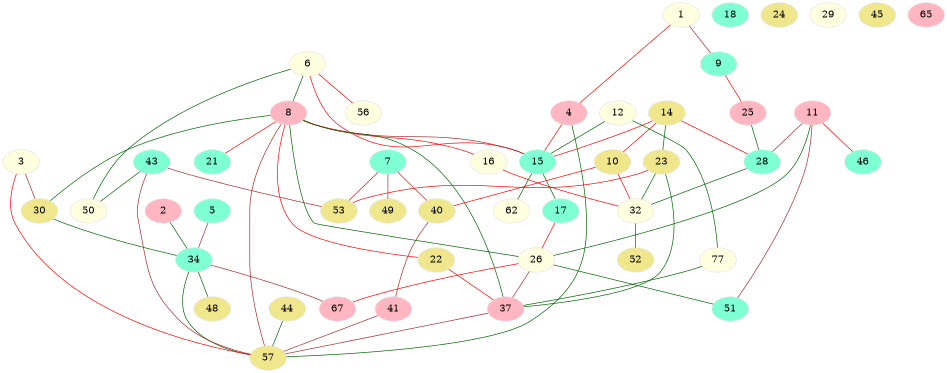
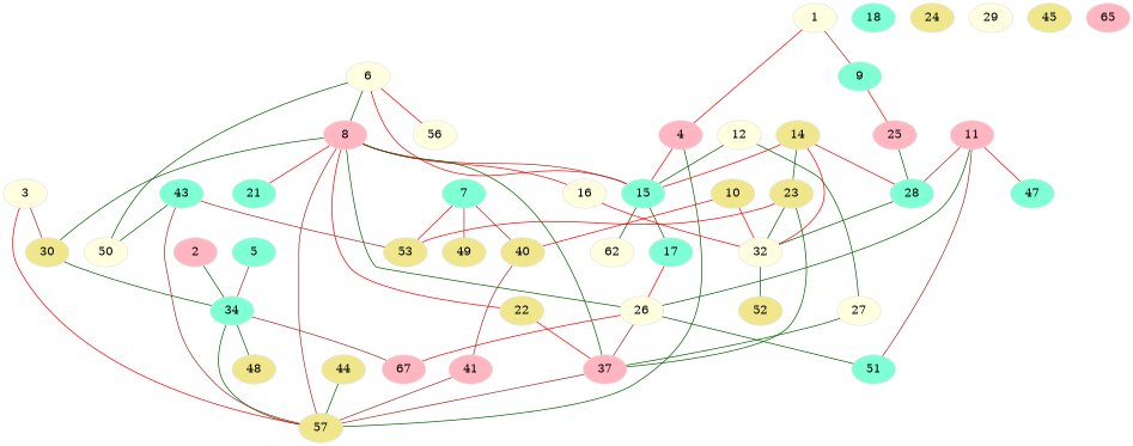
  graph {
    node [color=gray90 fillcolor=khaki style=filled]
    edge [color=darkgreen]
    1 [fillcolor=lightyellow]
    4 [fillcolor=lightpink]
    9 [fillcolor=aquamarine]
    57 [super="+58"]
    15 [fillcolor=aquamarine super="+55"]
    25 [fillcolor=lightpink super="+31"]
    34 [fillcolor=aquamarine super="+63"]
    67 [fillcolor=lightpink]
    48
    2 [fillcolor=lightpink]
    3 [fillcolor=lightyellow super="+13"]
    30 [super="+38"]
    17 [fillcolor=aquamarine super="+39"]
    62 [fillcolor=lightyellow]
    5 [fillcolor=aquamarine super="+54"]
    6 [fillcolor=lightyellow super="+42"]
    8 [fillcolor=lightpink super="+20"]
    50 [fillcolor=lightyellow]
    56 [fillcolor=lightyellow]
    16 [fillcolor=lightyellow]
    21 [fillcolor=aquamarine]
    22
    26 [fillcolor=lightyellow super="+64"]
    37 [fillcolor=lightpink super="+60"]
    7 [fillcolor=aquamarine super="+19"]
    40
    49
    53 [super="+59"]
    41 [fillcolor=lightpink super="+68"]
    14
    32 [fillcolor=lightyellow super="+61"]
    28 [fillcolor=aquamarine super="+35"]
    23 [super="+33"]
    51 [fillcolor=aquamarine]
    52
    10
    11 [fillcolor=lightpink super="+69"]
-   47 [fillcolor=aquamarine label=46]
+   47 [fillcolor=aquamarine]
    12 [fillcolor=lightyellow]
-   27 [fillcolor=lightyellow super="+36" label=77]
+   27 [fillcolor=lightyellow super="+36"]
    18 [fillcolor=aquamarine]
    24
    29 [fillcolor=lightyellow]
    43 [fillcolor=aquamarine super="+46"]
    44
    45
    65 [fillcolor=lightpink]
    1 -- 4 [color=red]
    1 -- 9 [color=brown]
    4 -- 57
    4 -- 15 [color=red]
    9 -- 25 [color=red]
    15 -- 17
    15 -- 62
    25 -- 28
    34 -- 57
    34 -- 67 [color=brown]
    34 -- 48
    2 -- 34
    3 -- 57 [color=red]
    3 -- 30 [color=brown]
    30 -- 34
    17 -- 26 [color=red]
    5 -- 34 [color=brown]
    6 -- 15 [color=red]
    6 -- 8
    6 -- 50
    6 -- 56 [color=red]
    8 -- 57 [color=brown]
    8 -- 15 [color=brown]
    8 -- 30
    8 -- 16 [color=red]
    8 -- 21 [color=red]
    8 -- 22 [color=red]
    8 -- 26
    8 -- 37
    16 -- 32 [color=red]
    22 -- 37 [color=red]
    26 -- 67 [color=red]
    26 -- 37 [color=brown]
    26 -- 51
    37 -- 57 [color=brown]
    7 -- 40 [color=brown]
    7 -- 49 [color=brown]
    7 -- 53 [color=red]
    40 -- 41 [color=brown]
    41 -- 57 [color=brown]
    14 -- 15 [color=red]
-   14 -- 10 [color=red]
+   14 -- 32 [color=red]
    14 -- 28 [color=red]
    14 -- 23
    32 -- 52
    28 -- 32
    23 -- 37
    23 -- 53 [color=red]
    23 -- 32
    10 -- 40 [color=red]
    10 -- 32 [color=red]
    11 -- 26
    11 -- 28 [color=brown]
    11 -- 51 [color=brown]
    11 -- 47 [color=red]
    12 -- 15
    12 -- 27
    27 -- 37
    43 -- 57 [color=brown]
    43 -- 50
    43 -- 53 [color=brown]
    44 -- 57
  }
